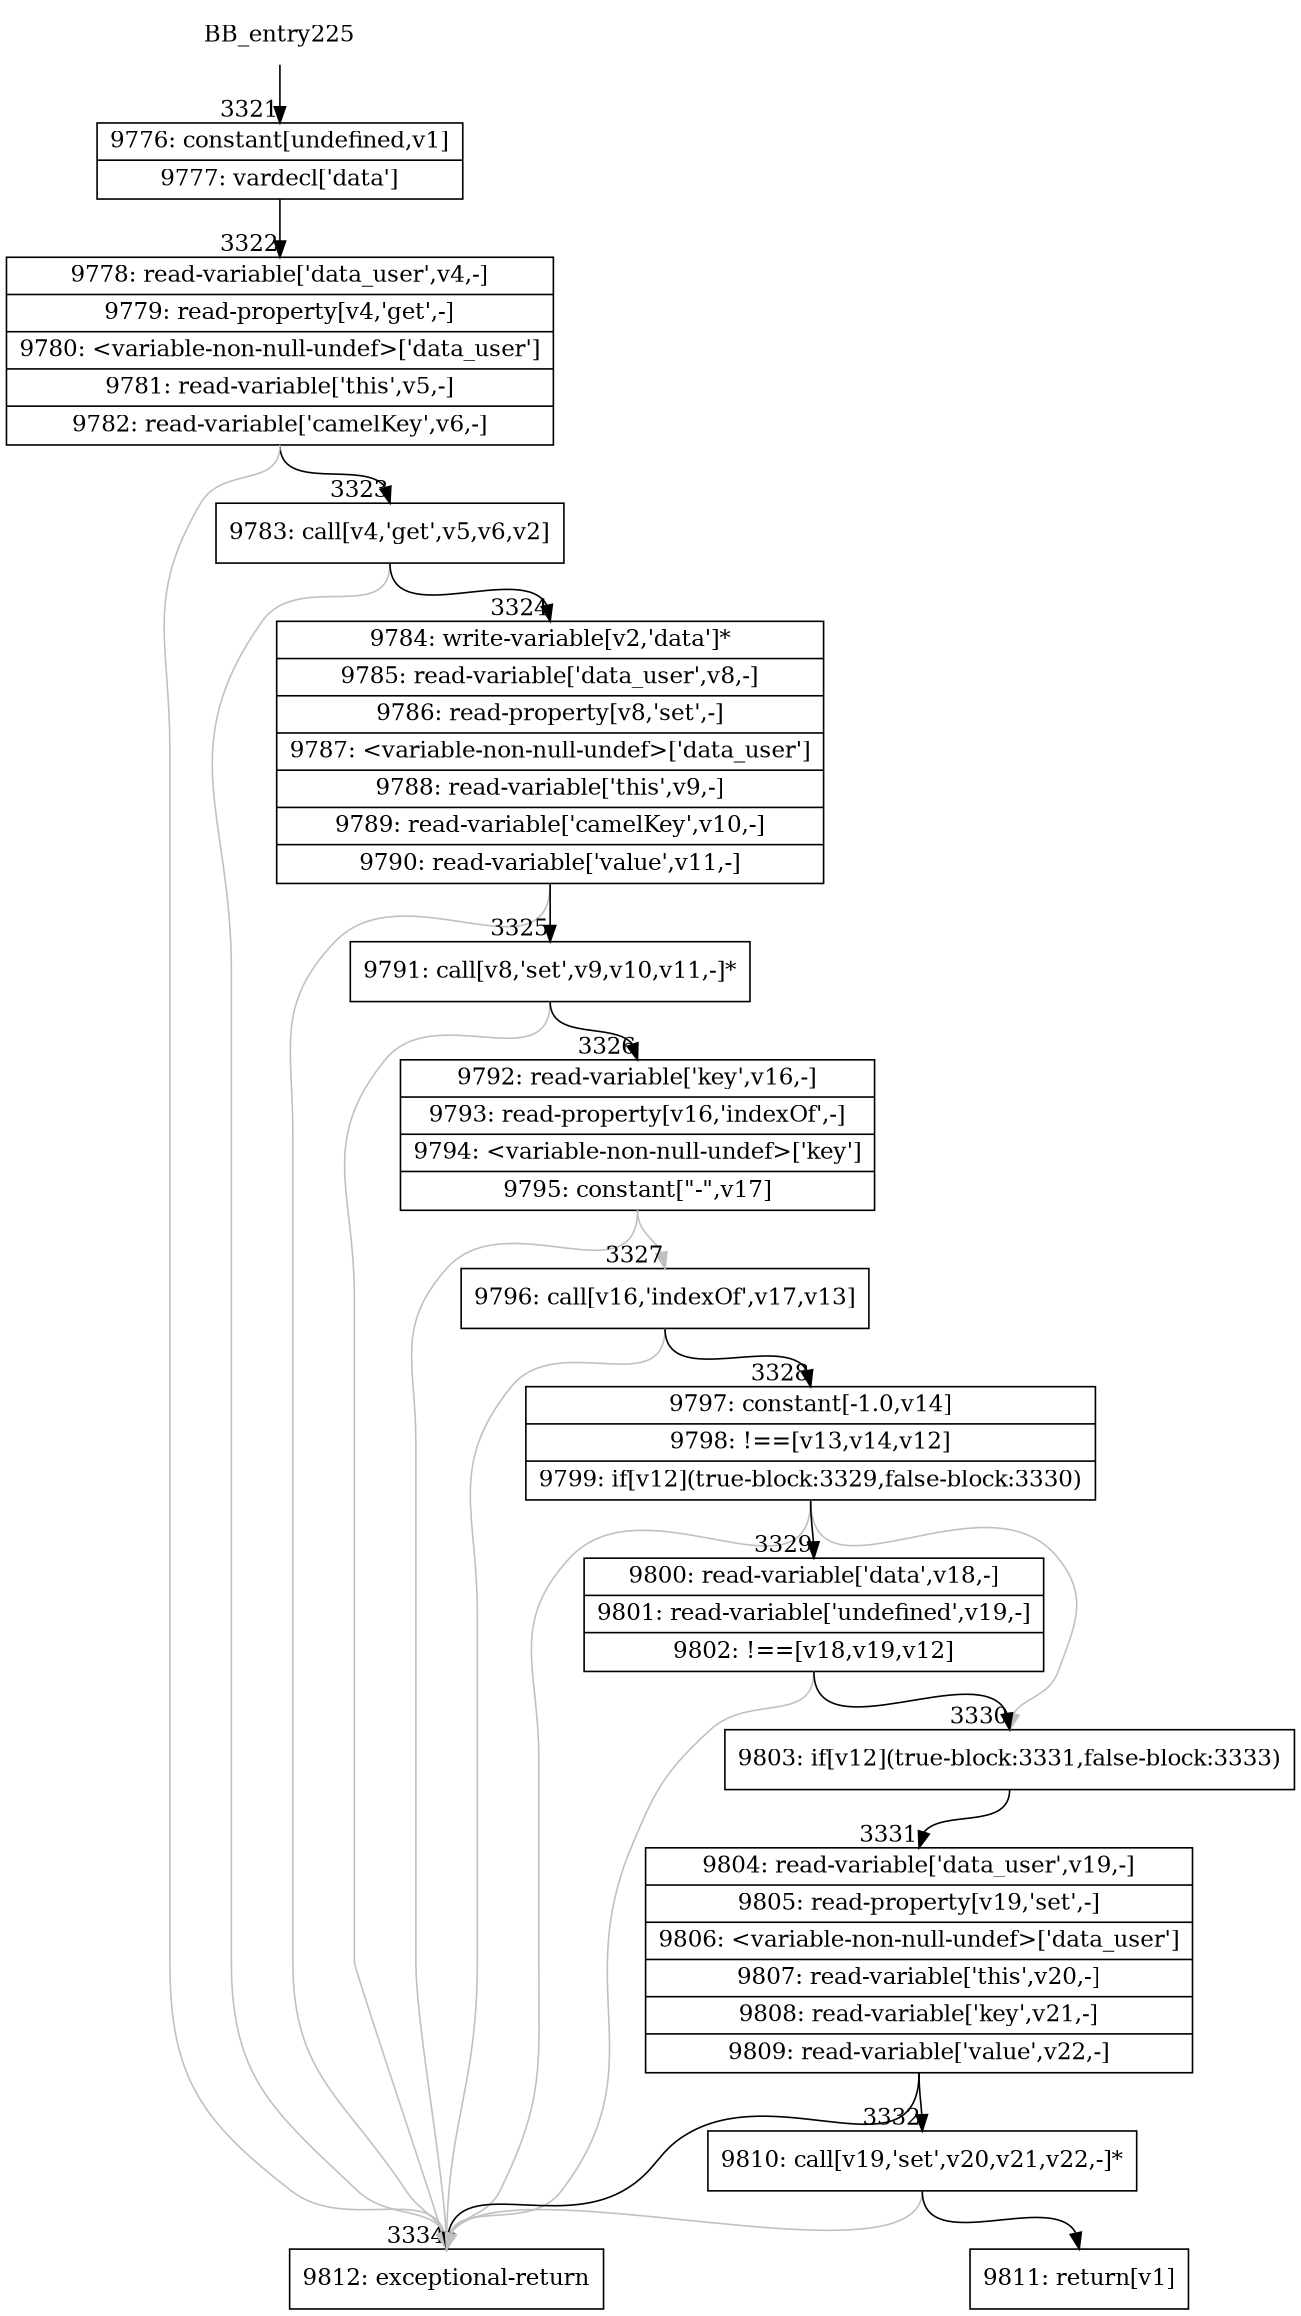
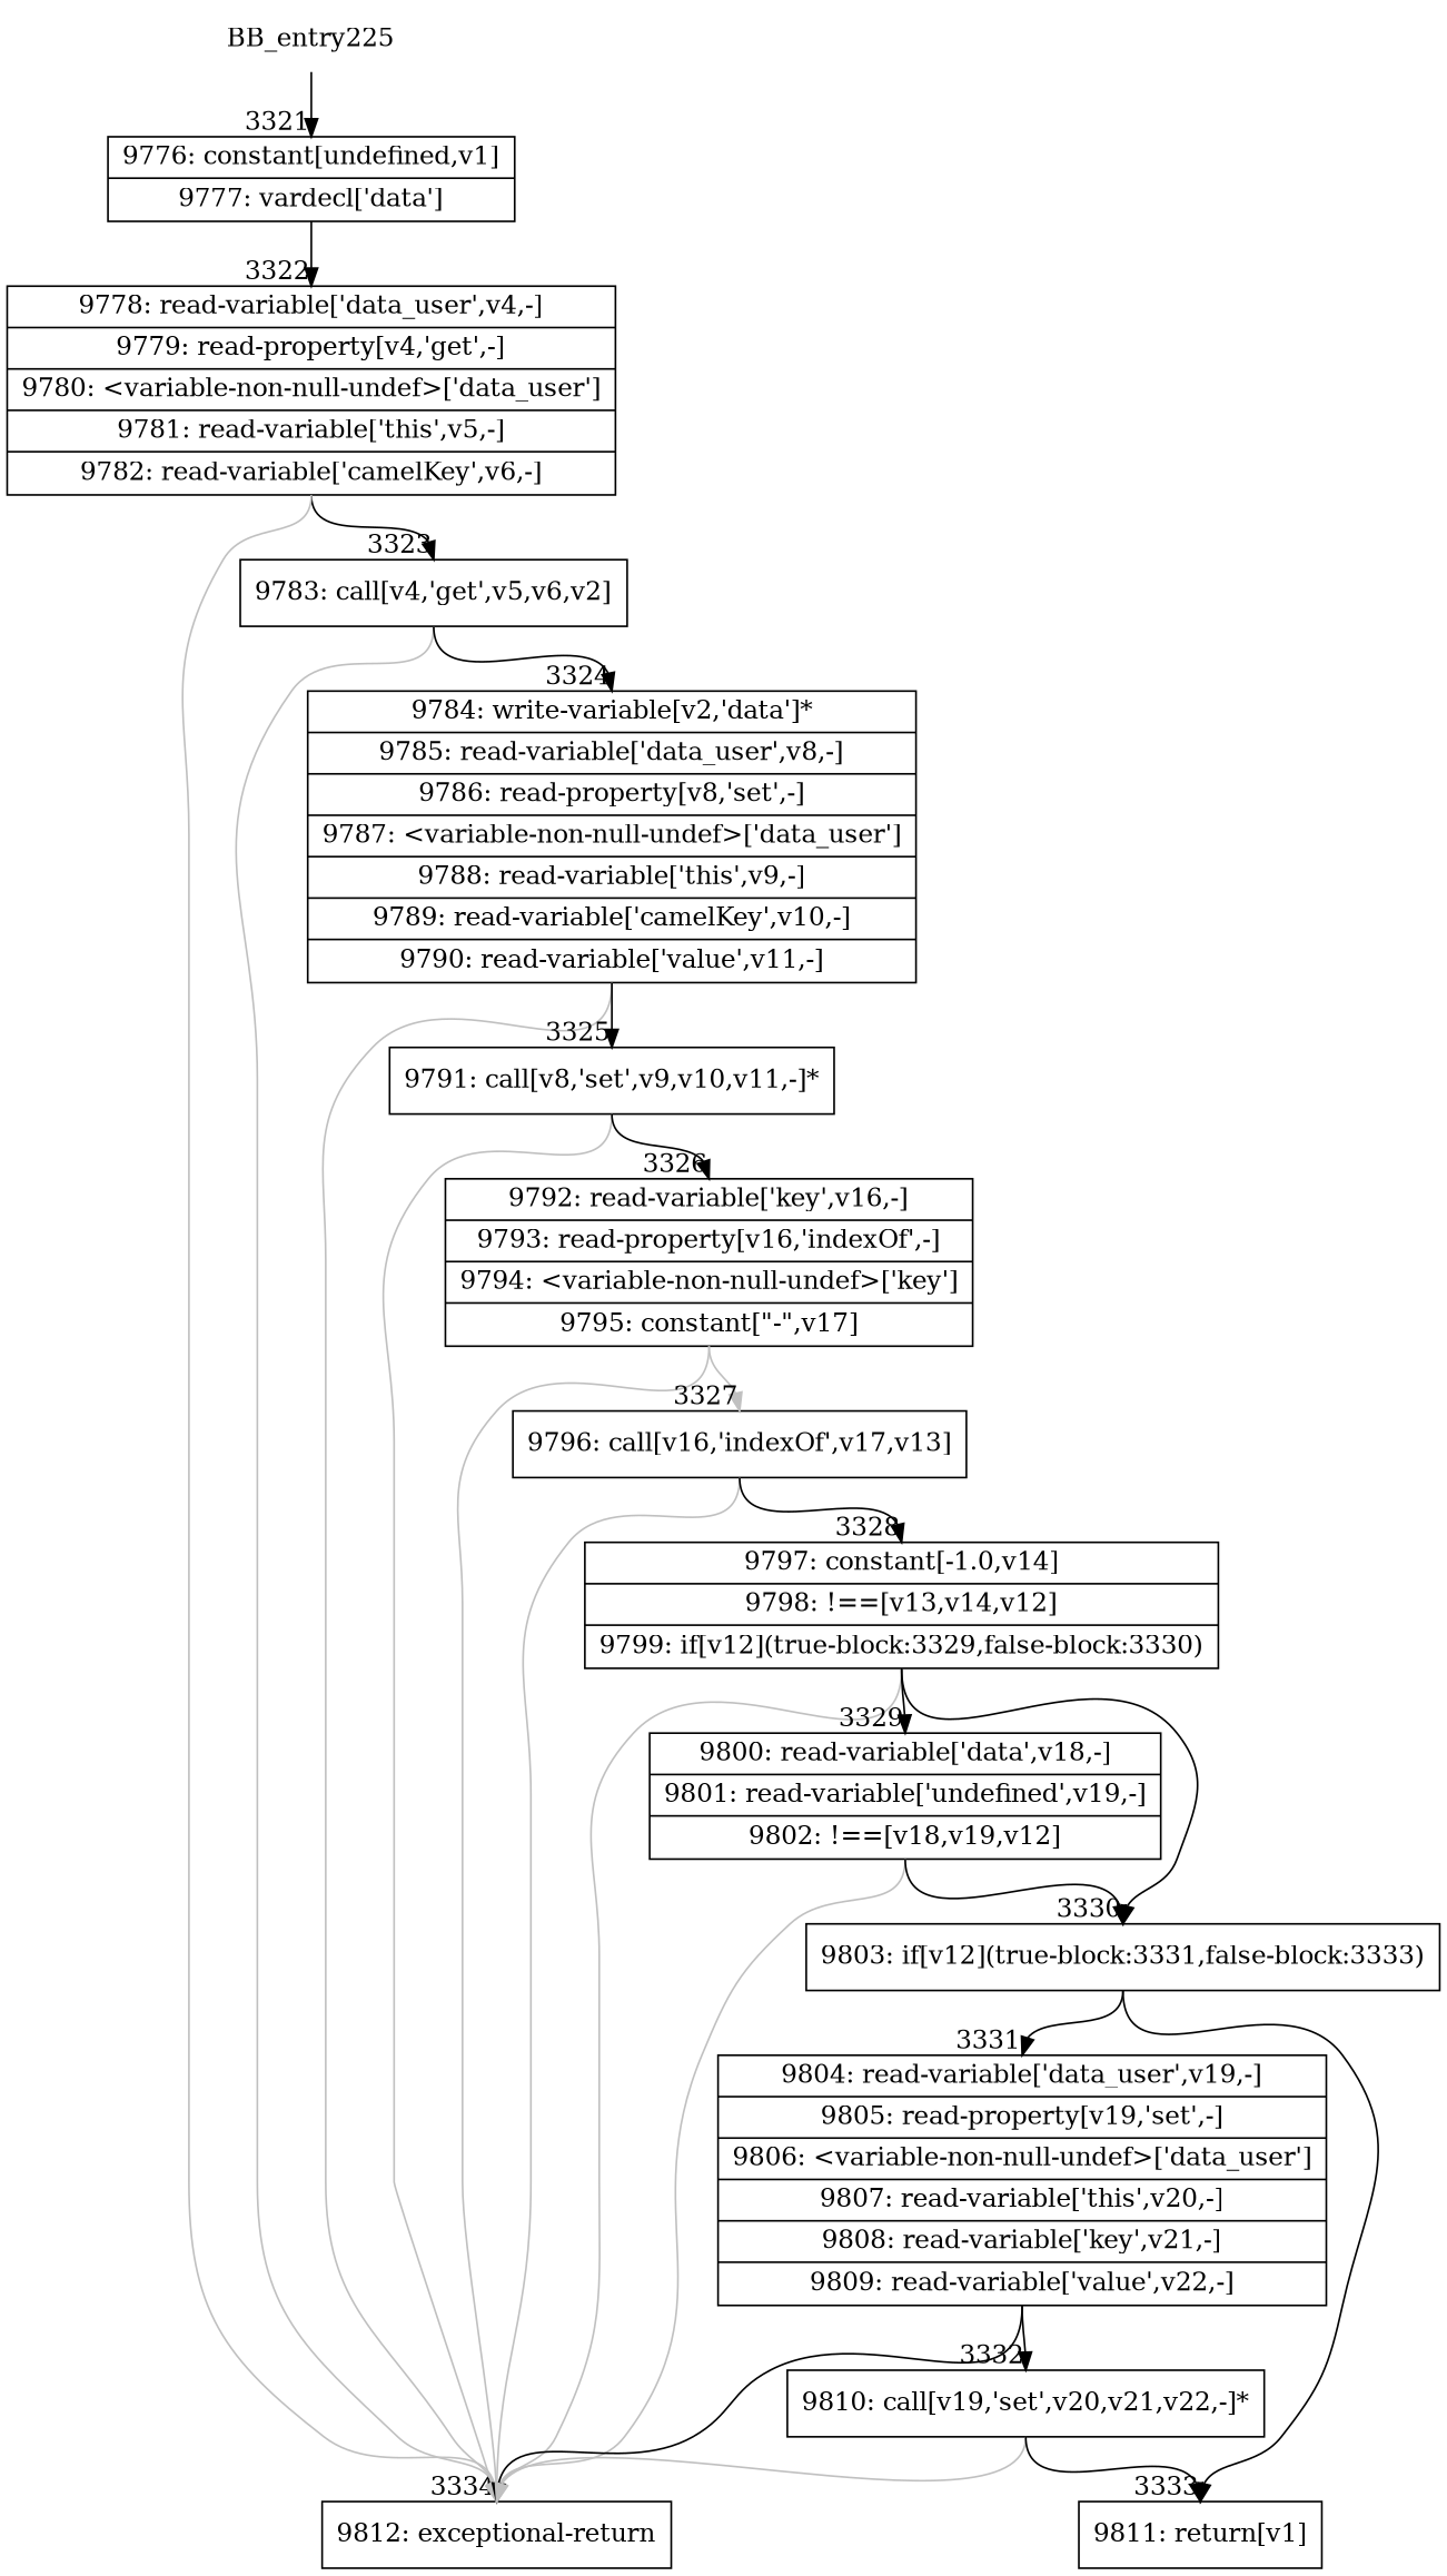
  digraph {
    rankdir=TD
    node [shape=record]
    edge [headport=n tailport=s]
    n1 [label=BB_entry225 shape=none]
    n2 [label="{9776: constant[undefined,v1]|9777: vardecl['data']}"]
    n3 [label="{9778: read-variable['data_user',v4,-]|9779: read-property[v4,'get',-]|9780: \<variable-non-null-undef\>['data_user']|9781: read-variable['this',v5,-]|9782: read-variable['camelKey',v6,-]}"]
    n4 [label="{9783: call[v4,'get',v5,v6,v2]}"]
    n5 [label="{9812: exceptional-return}"]
    n6 [label="{9784: write-variable[v2,'data']*|9785: read-variable['data_user',v8,-]|9786: read-property[v8,'set',-]|9787: \<variable-non-null-undef\>['data_user']|9788: read-variable['this',v9,-]|9789: read-variable['camelKey',v10,-]|9790: read-variable['value',v11,-]}"]
    n7 [label="{9791: call[v8,'set',v9,v10,v11,-]*}"]
    n8 [label="{9792: read-variable['key',v16,-]|9793: read-property[v16,'indexOf',-]|9794: \<variable-non-null-undef\>['key']|9795: constant[\"-\",v17]}"]
    n9 [label="{9796: call[v16,'indexOf',v17,v13]}"]
    n10 [label="{9797: constant[-1.0,v14]|9798: !==[v13,v14,v12]|9799: if[v12](true-block:3329,false-block:3330)}"]
    n11 [label="{9803: if[v12](true-block:3331,false-block:3333)}"]
    n12 [label="{9800: read-variable['data',v18,-]|9801: read-variable['undefined',v19,-]|9802: !==[v18,v19,v12]}"]
    n13 [label="{9804: read-variable['data_user',v19,-]|9805: read-property[v19,'set',-]|9806: \<variable-non-null-undef\>['data_user']|9807: read-variable['this',v20,-]|9808: read-variable['key',v21,-]|9809: read-variable['value',v22,-]}"]
    n14 [label="{9811: return[v1]}"]
    n15 [label="{9810: call[v19,'set',v20,v21,v22,-]*}"]
    n1 -> n2 [headlabel="    3321"]
    n2 -> n3 [headlabel="      3322"]
    n3 -> n4 [headlabel="      3323"]
    n3 -> n5 [color=gray headlabel="      3334"]
    n4 -> n5 [color=gray]
    n4 -> n6 [headlabel="      3324"]
    n6 -> n5 [color=gray]
    n6 -> n7 [headlabel="      3325"]
    n7 -> n5 [color=gray]
    n7 -> n8 [headlabel="      3326"]
    n8 -> n5 [color=gray]
    n8 -> n9 [color=gray headlabel="      3327"]
    n9 -> n5 [color=gray]
    n9 -> n10 [headlabel="      3328"]
    n10 -> n5 [color=gray]
-   n10 -> n11 [headlabel="      3330" color=gray]
+   n10 -> n11 [headlabel="      3330"]
    n10 -> n12 [headlabel="      3329"]
    n11 -> n13 [headlabel="      3331"]
+   n11 -> n14 [headlabel="      3333"]
    n12 -> n5 [color=gray]
    n12 -> n11
    n13 -> n5 [color=black]
    n13 -> n15 [headlabel="      3332"]
    n15 -> n5 [color=gray]
    n15 -> n14
  }
